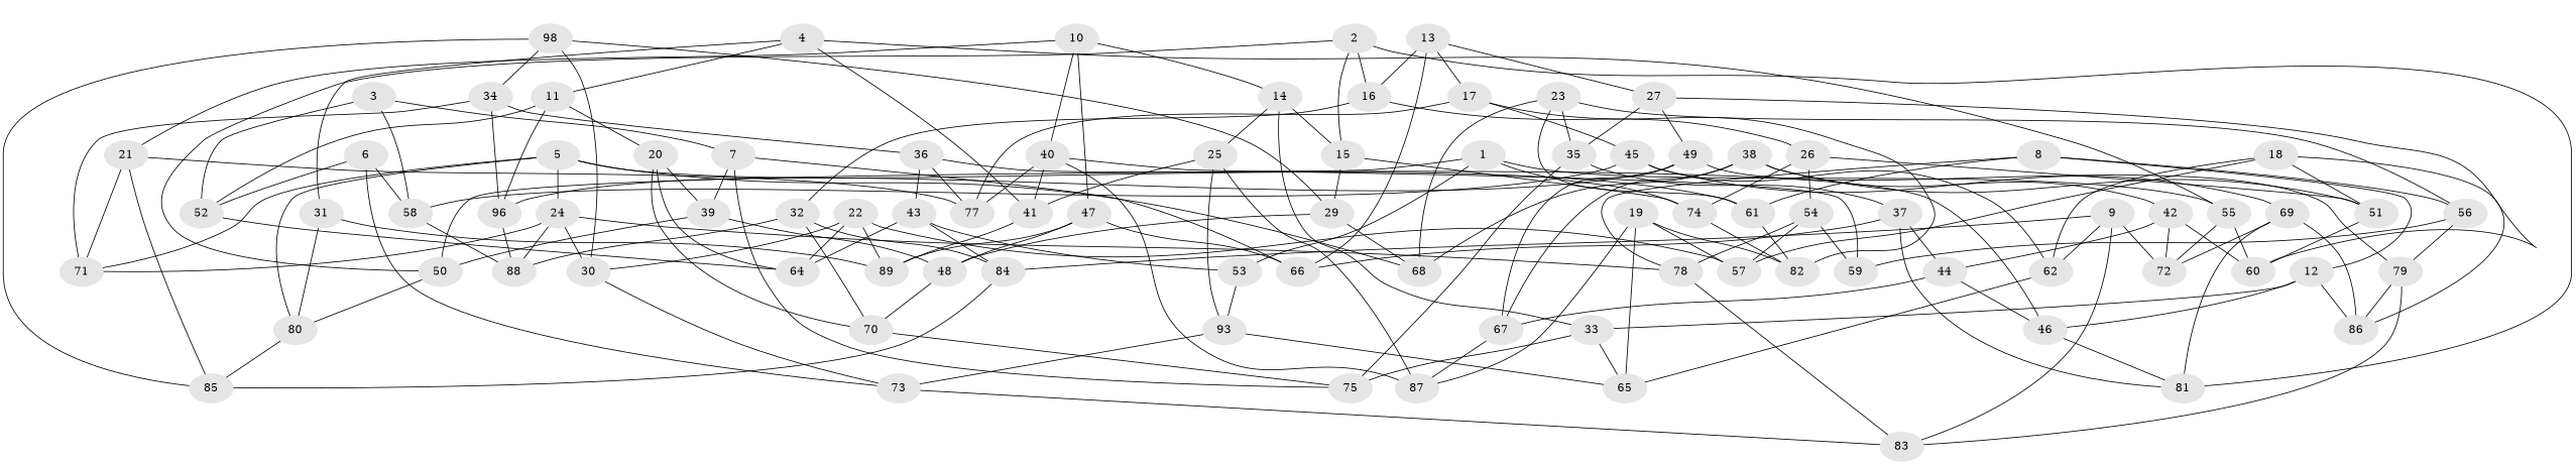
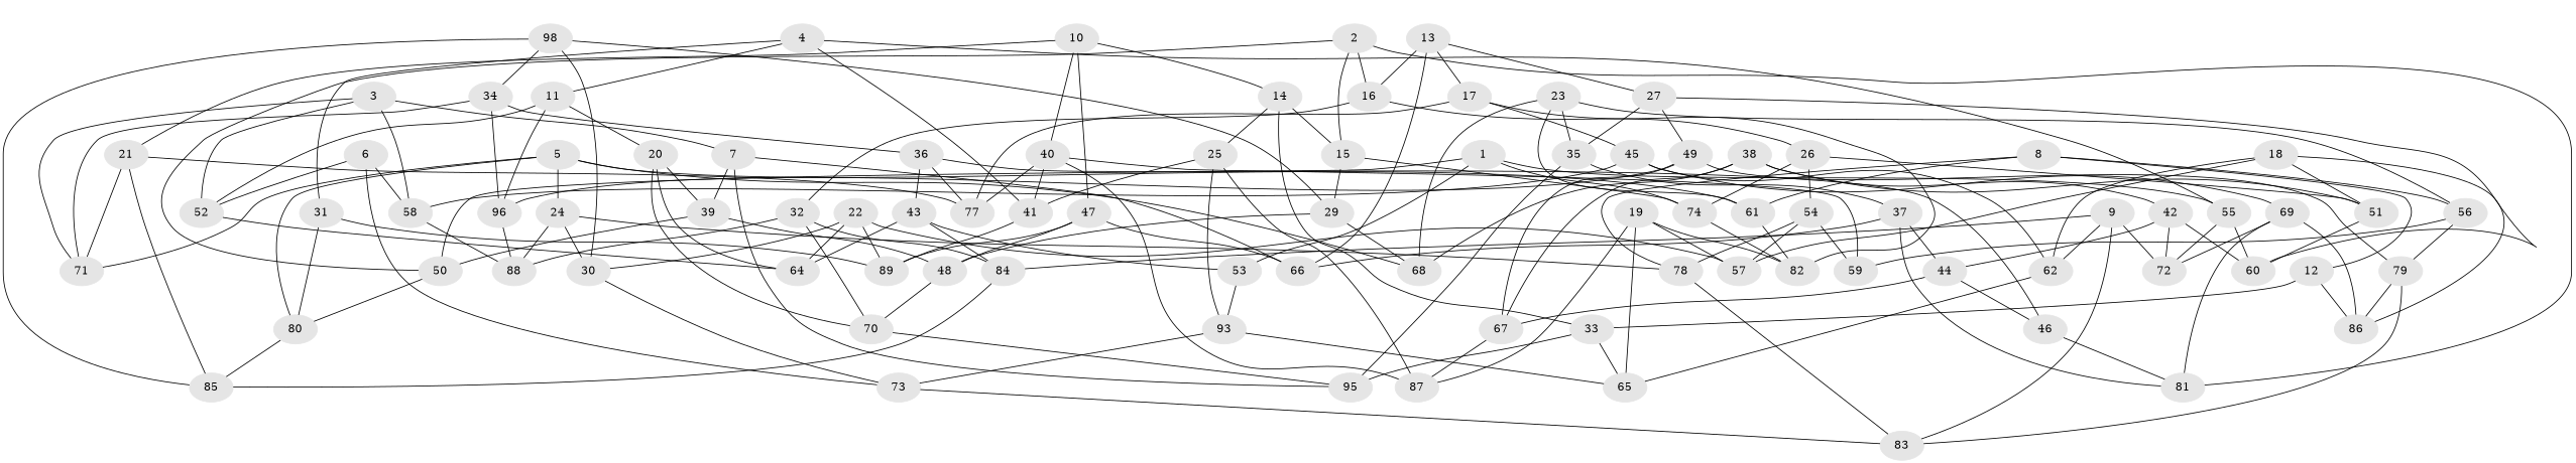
  graph {
    node [color=gray90 style=filled]
    1
    50
    53
    55
    74
    80
    n7 [label=93]
    72
    60
    82
    2
    15
    16
    81
    29
    26
    32
    3
    7
    52
    58
    71
    39
    66
-   75
+   75 [label=95]
    64
    88
    4
    11
    31
    41
    20
    n33 [label=96]
    89
    5
    24
    61
    68
    78
    30
    85
    6
    73
    83
    48
    8
    12
    56
    33
    46
    86
    59
    79
    9
    62
    84
    65
    10
    14
    21
    47
    40
    25
    77
    70
    13
    17
    27
    45
    35
    49
    87
    51
    54
    69
    18
    57
    19
    22
    23
    37
    67
    n83 [label=98]
    34
    36
    43
    44
    38
    42
    1 -- 50
    1 -- 53
    1 -- 55
    1 -- 74
    50 -- 80
    53 -- n7
    55 -- 72
    55 -- 60
    74 -- 82
    80 -- 85
    n7 -- 73
    n7 -- 65
    2 -- 50
    2 -- 15
    2 -- 16
    2 -- 81
    15 -- 74
    15 -- 29
    16 -- 26
    16 -- 32
    29 -- 68
    29 -- 48
    26 -- 74
    26 -- 51
    26 -- 54
    32 -- 88
    32 -- 84
    32 -- 70
    3 -- 7
    3 -- 52
    3 -- 58
-   24 -- 71
+   3 -- 71
    7 -- 39
    7 -- 66
    7 -- 75
    52 -- 64
    58 -- 88
    39 -- 50
    39 -- 48
    4 -- 55
    4 -- 11
    4 -- 31
    4 -- 41
    11 -- 52
    11 -- 20
    11 -- n33
    31 -- 80
    31 -- 89
    41 -- 89
    20 -- 39
    20 -- 64
    20 -- 70
    n33 -- 88
    5 -- 80
    5 -- 71
    5 -- 24
    5 -- 61
    5 -- 68
    24 -- 88
    24 -- 78
    24 -- 30
    61 -- 82
    78 -- 83
    30 -- 73
    6 -- 52
    6 -- 58
    6 -- 73
    73 -- 83
    48 -- 70
    8 -- 61
    8 -- 78
    8 -- 12
    8 -- 56
    12 -- 33
-   12 -- 46
    12 -- 86
    56 -- 59
    56 -- 79
    33 -- 75
    33 -- 65
    46 -- 81
    79 -- 83
    79 -- 86
    9 -- 72
    9 -- 83
    9 -- 62
    9 -- 84
    62 -- 65
    84 -- 85
    10 -- 14
    10 -- 21
    10 -- 47
    10 -- 40
    14 -- 15
    14 -- 33
    14 -- 25
    21 -- 71
    21 -- 85
    21 -- 77
    47 -- 66
    47 -- 89
    47 -- 48
    40 -- 41
    40 -- 59
    40 -- 77
    40 -- 87
    25 -- n7
    25 -- 41
    25 -- 87
    70 -- 75
    13 -- 16
    13 -- 66
    13 -- 17
    13 -- 27
    17 -- 82
    17 -- 77
    17 -- 45
    27 -- 60
    27 -- 35
    27 -- 49
    45 -- 58
    45 -- 62
    45 -- 69
    35 -- 75
    35 -- 37
    49 -- n33
    49 -- 79
    49 -- 67
    51 -- 60
    54 -- 78
    54 -- 59
    54 -- 57
    69 -- 72
    69 -- 81
    69 -- 86
    18 -- 86
    18 -- 62
    18 -- 51
    18 -- 57
    19 -- 82
    19 -- 65
    19 -- 87
    19 -- 57
    22 -- 64
    22 -- 89
    22 -- 30
    22 -- 57
    23 -- 61
    23 -- 68
    23 -- 56
    23 -- 35
    37 -- 81
    37 -- 66
    37 -- 44
    67 -- 87
    n83 -- 29
    n83 -- 30
    n83 -- 85
    n83 -- 34
    34 -- 71
    34 -- n33
    34 -- 36
    36 -- 46
    36 -- 77
    36 -- 43
    43 -- 53
    43 -- 64
    43 -- 84
    44 -- 46
    44 -- 67
    38 -- 68
    38 -- 51
    38 -- 67
    38 -- 42
    42 -- 72
    42 -- 60
    42 -- 44
  }
